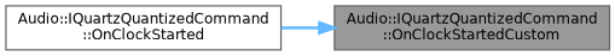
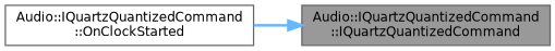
  digraph {
    rankdir=RL
    node [fontname=Helvetica fontsize=10 shape=box style=filled]
-   n1 [color=gray40 fillcolor=grey60 fontcolor=black height=0.2 label="Audio::IQuartzQuantizedCommand\l::OnClockStartedCustom" width=0.4]
+   n1 [color=gray40 fillcolor=grey60 fontcolor=black height=0.2 label="Audio::IQuartzQuantizedCommand\l::IQuartzQuantizedCommand" width=0.4]
    n2 [color=grey40 fillcolor=white height=0.2 label="Audio::IQuartzQuantizedCommand\l::OnClockStarted" width=0.4]
    n1 -> n2 [color=steelblue1 dir=back fontname=Helvetica fontsize=10 labelfontname=Helvetica labelfontsize=10 style=bold]
  }
